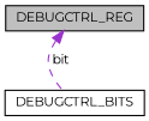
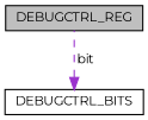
  digraph {
    fontname=Montserrat
    node [color=black fontname=Montserrat fontsize=10 shape=record style=filled]
    n1 [fillcolor=grey75 fontcolor=black height=0.2 label=DEBUGCTRL_REG width=0.4]
    n2 [fillcolor=white height=0.2 label=DEBUGCTRL_BITS width=0.4]
-   n1 -> n2 [color=darkorchid3 dir=back fontname=Montserrat fontsize=10 label=" bit" labelfontname=Helvetica labelfontsize=10 style=dashed]
+   n2 -> n1 [color=darkorchid3 dir=back fontname=Montserrat fontsize=10 label=" bit" labelfontname=Helvetica labelfontsize=10 style=dashed]
  }
